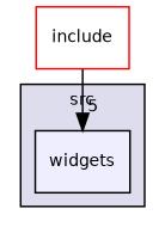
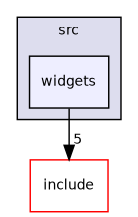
  digraph {
    compound=true
    node [fontname=Helvetica fontsize=10 shape=box style=filled]
    n1 [fillcolor="#eeeeff" label=widgets pencolor=black]
    n2 [color=red fillcolor=white label=include]
    subgraph cluster_1 {
      bgcolor="#ddddee"
      fontname=Helvetica
      fontsize=10
      label=src
      pencolor=black
      n1
    }
-   n2 -> n1 [headlabel=5 labeldistance=1.5 labelfontname=Helvetica labelfontsize=10]
+   n1 -> n2 [headlabel=5 labeldistance=1.5 labelfontname=Helvetica labelfontsize=10]
  }
